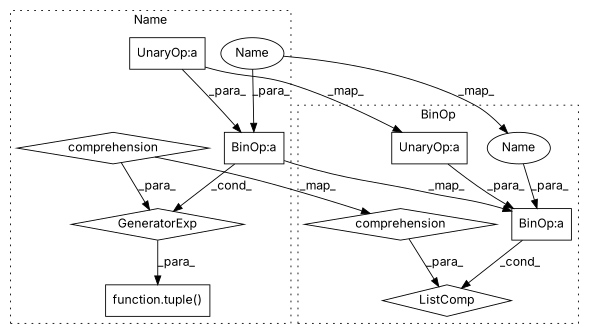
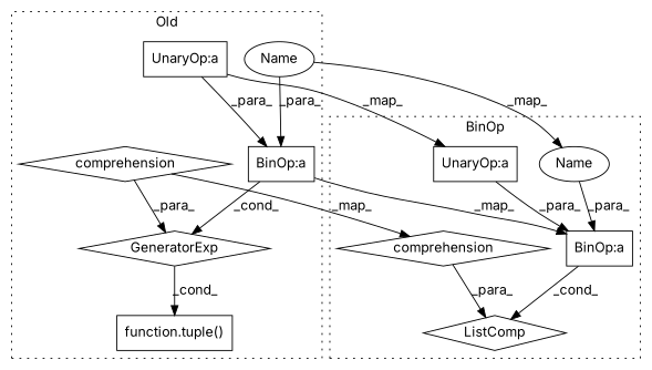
  digraph {
    fontname=Inter
    node [a=45 fontname=Inter l=3 s=1412 shape=box]
    edge [fontname=Inter]
    n1 [a=55 l=1 label=GeneratorExp shape=diamond]
    n2 [label=comprehension s=1421 shape=diamond]
    n3 [a=75 l="6,72" label="function.tuple()" s="1632,1639"]
    n4 [a=82 label="BinOp:a" s=1415]
    n5 [a=61 label="UnaryOp:a"]
    n6 [a=87 l=2 label=Name s=1418 shape=ellipse]
    n7 [a=106 l=44 label=ListComp s=1517 shape=diamond]
    n8 [label=comprehension s=1527 shape=diamond]
    n9 [a=82 label="BinOp:a" s=1521]
    n10 [a=61 label="UnaryOp:a" s=1518]
    n11 [a=87 l=2 label=Name s=1524 shape=ellipse]
    subgraph cluster_1 {
-     label=Name
+     label=Old
      style=dotted
      n1
      n2
      n3
      n4
      n5
      n6
    }
    subgraph cluster_2 {
      label=BinOp
      style=dotted
      n7
      n8
      n9
      n10
      n11
    }
-   n1 -> n3 [label=_para_]
+   n1 -> n3 [label=_cond_]
    n2 -> n1 [label=_para_]
    n2 -> n8 [label=_map_]
    n4 -> n1 [label=_cond_]
    n4 -> n9 [label=_map_]
    n5 -> n4 [label=_para_]
    n5 -> n10 [label=_map_]
    n6 -> n4 [label=_para_]
    n6 -> n11 [label=_map_]
    n8 -> n7 [label=_para_]
    n9 -> n7 [label=_cond_]
    n10 -> n9 [label=_para_]
    n11 -> n9 [label=_para_]
  }
